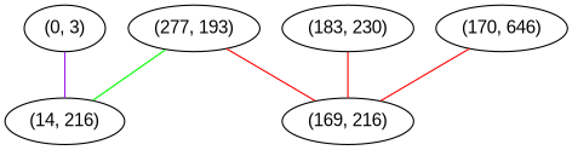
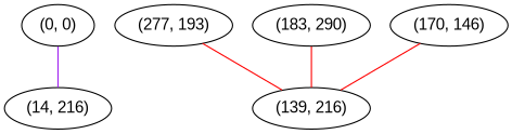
  graph {
    fontname="Liberation Sans"
    node [fontname="Liberation Sans"]
    edge [color=red fontname="Liberation Sans" weight=1]
-   "(0, 0)" [label="(0, 3)"]
+   "(0, 0)"
    "(14, 216)"
    "(277, 193)"
-   "(169, 216)"
-   "(183, 230)"
-   "(170, 146)" [label="(170, 646)"]
+   "(169, 216)" [label="(139, 216)"]
+   "(183, 230)" [label="(183, 290)"]
+   "(170, 146)"
    "(0, 0)" -- "(14, 216)" [color=purple weight=4]
-   "(277, 193)" -- "(14, 216)" [color=green weight=2]
    "(277, 193)" -- "(169, 216)"
    "(183, 230)" -- "(169, 216)"
    "(170, 146)" -- "(169, 216)"
  }
